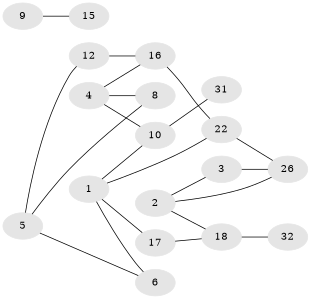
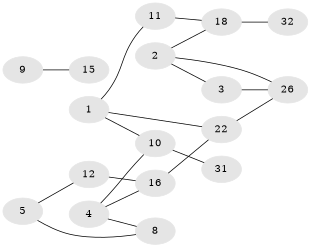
  graph {
    rankdir=LR
    node [color=gray90 style=filled]
    edge [weight=1.0]
    1
-   6
    10
-   11 [label=17]
+   11
    22
    2
    3
    18
    26
    31
    32
    4
    8
    16
    5
    12
    9
    15
-   1 -- 6
    1 -- 10
    1 -- 11
    1 -- 22
    10 -- 31
    11 -- 18
    22 -- 26
    2 -- 3
    2 -- 18 [weight=3.0]
    2 -- 26
    3 -- 26
    18 -- 32
    4 -- 10
    4 -- 8
    4 -- 16
    16 -- 22
-   5 -- 6 [weight=2.0]
    5 -- 8
    5 -- 12
    12 -- 16 [weight=2.0]
    9 -- 15
  }
